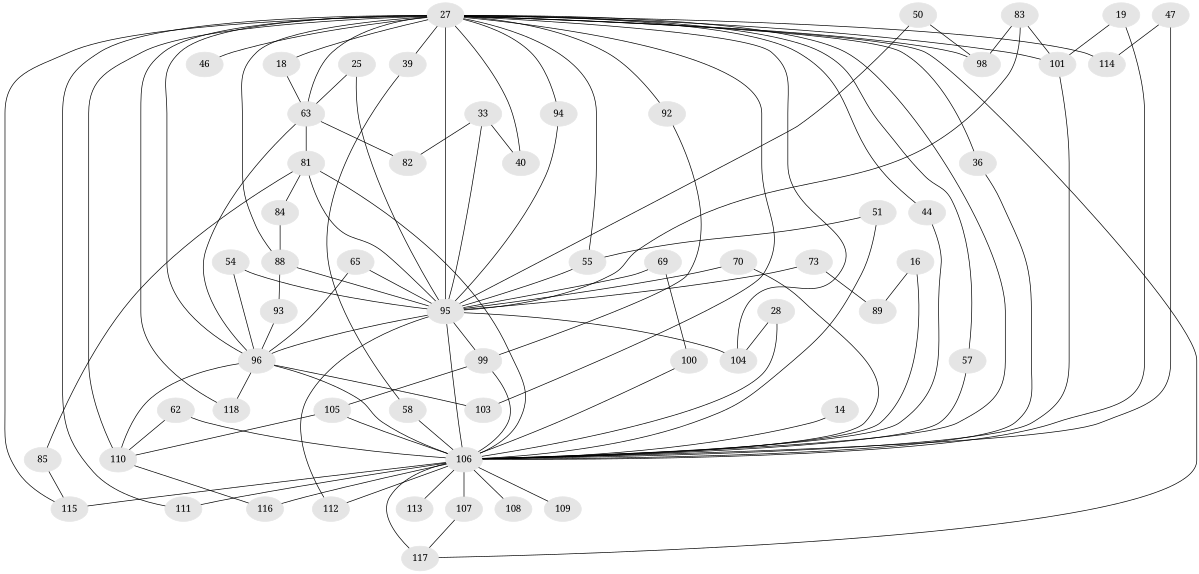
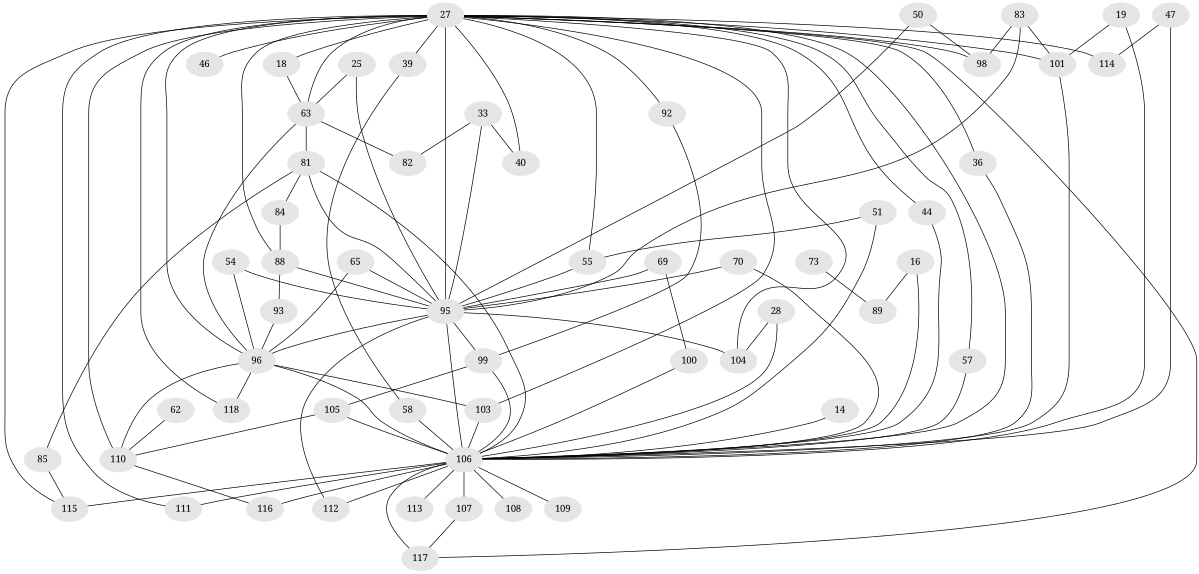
  graph {
    fontname="Noto Serif"
    node [color=gray90 fontname="Noto Serif" style=filled]
    edge [fontname="Noto Serif"]
    106 [super="+4+9"]
    111
    115 [super="+61+49"]
    117 [super="+77"]
    112
    108 [super="+43"]
    107
    109
    113
    116
    14
    89 [super="+34"]
    16
    101 [super="+17+91+74"]
    19
    63 [super="+24"]
    96 [super="+79+35"]
    82 [super="+80"]
    81 [super="+72+66+59"]
    25
    95 [super="+23+8"]
    104 [super="+78"]
    99 [super="+67+90"]
    27 [super="+12+21+10"]
    36
    n26 [label=18]
    39
    40
    44
    46
    55 [super="+26"]
    57
    88 [super="+37"]
    92
-   94
    98 [super="+75+87"]
    103
    110 [super="+13+53+97"]
    114 [super="+31"]
    118
    58 [super="+56"]
    93
    28
    33
    47
    50
    51 [super="+18"]
    54
    62
    84
    85
    65
    69 [super="+41"]
    100
    70
    73
    83 [super="+68"]
    105 [super="+29+60"]
    106 -- 111
    106 -- 115 [weight=3]
    106 -- 117 [weight=2]
    106 -- 112
    106 -- 108 [weight=3]
    106 -- 107
    106 -- 109 [weight=2]
    106 -- 113 [weight=2]
    106 -- 116
    107 -- 117
    14 -- 106 [weight=2]
    16 -- 106
    16 -- 89
    101 -- 106 [weight=2]
    19 -- 106 [weight=2]
    19 -- 101
    63 -- 96 [weight=3]
    63 -- 82 [weight=2]
    63 -- 81 [weight=2]
    96 -- 106 [weight=7]
    96 -- 103
    96 -- 110 [weight=2]
    96 -- 118
    81 -- 106 [weight=2]
    81 -- 95 [weight=2]
    81 -- 84
    81 -- 85
    25 -- 63
    25 -- 95
    95 -- 106 [weight=11]
    95 -- 112
    95 -- 96 [weight=7]
    95 -- 104
    95 -- 99 [weight=3]
    99 -- 106 [weight=2]
    99 -- 105
    27 -- 106 [weight=6]
    27 -- 111
    27 -- 115 [weight=2]
    27 -- 117
    27 -- 101 [weight=5]
    27 -- 63
    27 -- 96 [weight=7]
    27 -- 95 [weight=8]
    27 -- 104
    27 -- 36
    27 -- n26
    27 -- 39 [weight=2]
    27 -- 40
    27 -- 44
    27 -- 46 [weight=2]
    27 -- 55
    27 -- 57
    27 -- 88 [weight=2]
    27 -- 92
-   27 -- 94
    27 -- 98 [weight=3]
    27 -- 103
    27 -- 110 [weight=6]
    27 -- 114 [weight=3]
    27 -- 118
    36 -- 106
    n26 -- 63
    39 -- 58
    44 -- 106
    55 -- 95 [weight=2]
    57 -- 106
    88 -- 95
    88 -- 93
    92 -- 99
-   94 -- 95
    110 -- 116
    58 -- 106 [weight=2]
    93 -- 96
    28 -- 106 [weight=2]
    28 -- 104
    33 -- 82
    33 -- 95 [weight=2]
    33 -- 40
    47 -- 106
    47 -- 114
    50 -- 95
    50 -- 98
    51 -- 106 [weight=2]
    51 -- 55
    54 -- 96
    54 -- 95
-   62 -- 106
+   103 -- 106
    62 -- 110
    84 -- 88
    85 -- 115
    65 -- 96
    65 -- 95
    69 -- 95 [weight=3]
    69 -- 100
    100 -- 106
    70 -- 106
    70 -- 95
    73 -- 89
-   73 -- 95
    83 -- 101
    83 -- 95 [weight=2]
    83 -- 98
    105 -- 106 [weight=2]
    105 -- 110
  }
